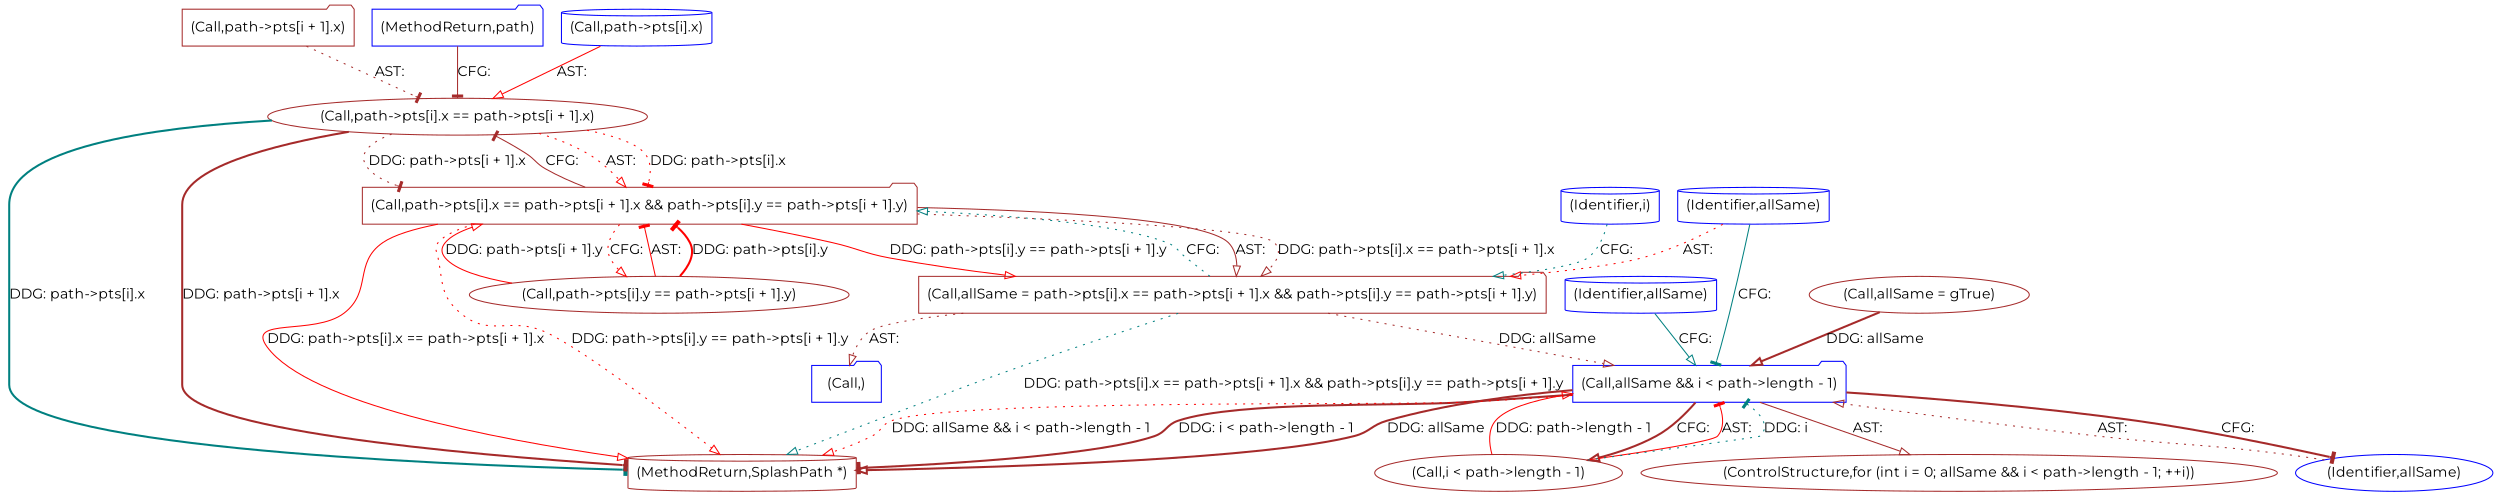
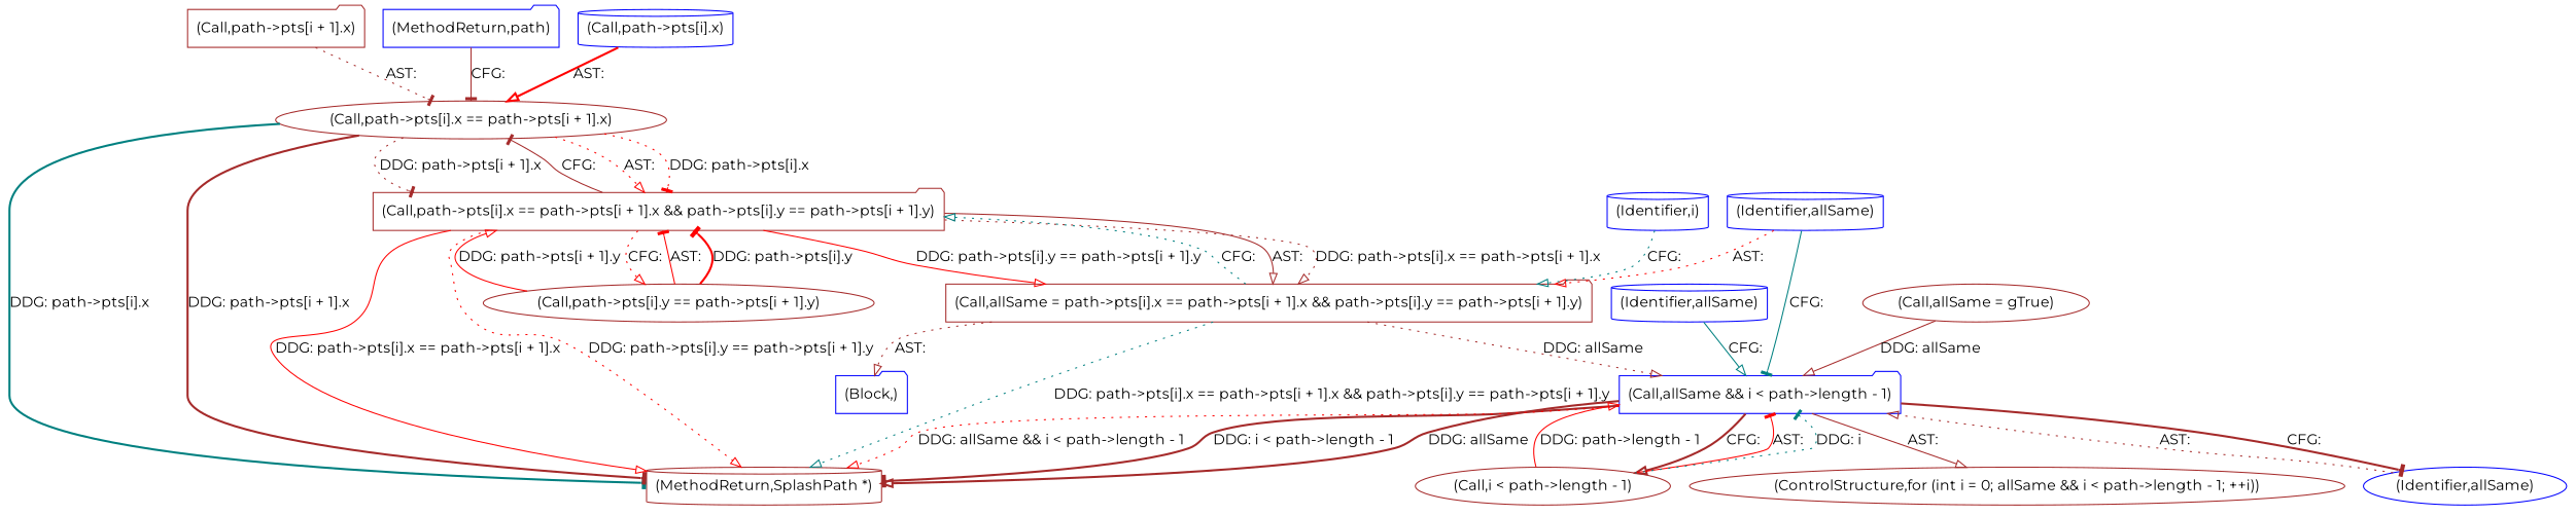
  digraph {
    fontname=Montserrat
    node [color=brown fontname=Montserrat shape=ellipse]
    edge [arrowhead=onormal color=brown fontname=Montserrat style=dotted]
    n1 [label="(Call,path->pts[i].x == path->pts[i + 1].x)"]
    n2 [label="(Call,path->pts[i].x == path->pts[i + 1].x && path->pts[i].y == path->pts[i + 1].y)" shape=folder]
    n3 [label="(MethodReturn,SplashPath *)" shape=cylinder]
    n4 [label="(Call,allSame = path->pts[i].x == path->pts[i + 1].x && path->pts[i].y == path->pts[i + 1].y)" shape=folder]
    n5 [label="(Call,path->pts[i].y == path->pts[i + 1].y)"]
    n6 [label="(Call,path->pts[i + 1].x)" shape=folder]
    n7 [color=blue label="(Call,allSame && i < path->length - 1)" shape=folder]
-   n8 [color=blue label="(Call,)" shape=folder]
+   n8 [color=blue label="(Block,)" shape=folder]
    n9 [color=blue label="(Identifier,allSame)"]
    n10 [label="(Call,i < path->length - 1)"]
    n11 [label="(ControlStructure,for (int i = 0; allSame && i < path->length - 1; ++i))"]
    n12 [label="(Call,allSame = gTrue)"]
    n13 [color=blue label="(Identifier,allSame)" shape=cylinder]
    n14 [color=blue label="(MethodReturn,path)" shape=folder]
    n15 [color=blue label="(Call,path->pts[i].x)" shape=cylinder]
    n16 [color=blue label="(Identifier,i)" shape=cylinder]
    n17 [color=blue label="(Identifier,allSame)" shape=cylinder]
    n1 -> n2 [color=red label="AST: "]
    n1 -> n2 [arrowhead=tee color=red label="DDG: path->pts[i].x"]
    n1 -> n2 [arrowhead=tee label="DDG: path->pts[i + 1].x"]
    n1 -> n3 [arrowhead=tee color=teal label="DDG: path->pts[i].x" style=bold]
    n1 -> n3 [arrowhead=tee label="DDG: path->pts[i + 1].x" style=bold]
    n2 -> n1 [arrowhead=tee label="CFG: " style=solid]
    n2 -> n3 [color=red label="DDG: path->pts[i].x == path->pts[i + 1].x" style=solid]
    n2 -> n3 [color=red label="DDG: path->pts[i].y == path->pts[i + 1].y"]
    n2 -> n4 [label="AST: " style=solid]
    n2 -> n4 [label="DDG: path->pts[i].x == path->pts[i + 1].x"]
    n2 -> n4 [color=red label="DDG: path->pts[i].y == path->pts[i + 1].y" style=solid]
    n2 -> n5 [color=red label="CFG: "]
    n4 -> n2 [color=teal label="CFG: "]
    n4 -> n3 [color=teal label="DDG: path->pts[i].x == path->pts[i + 1].x && path->pts[i].y == path->pts[i + 1].y"]
    n4 -> n7 [label="DDG: allSame"]
    n4 -> n8 [label="AST: "]
    n5 -> n2 [arrowhead=tee color=red label="AST: " style=solid]
    n5 -> n2 [arrowhead=tee color=red label="DDG: path->pts[i].y" style=bold]
    n5 -> n2 [color=red label="DDG: path->pts[i + 1].y" style=solid]
    n6 -> n1 [arrowhead=tee label="AST: "]
    n7 -> n3 [arrowhead=tee label="DDG: i < path->length - 1" style=bold]
    n7 -> n3 [label="DDG: allSame" style=bold]
    n7 -> n3 [color=red label="DDG: allSame && i < path->length - 1"]
    n7 -> n9 [arrowhead=tee label="CFG: " style=bold]
    n7 -> n10 [label="CFG: " style=bold]
    n7 -> n11 [label="AST: " style=solid]
    n9 -> n7 [label="AST: "]
    n10 -> n7 [arrowhead=tee color=red label="AST: " style=solid]
    n10 -> n7 [arrowhead=tee color=teal label="DDG: i"]
    n10 -> n7 [color=red label="DDG: path->length - 1" style=solid]
-   n12 -> n7 [label="DDG: allSame" style=bold]
+   n12 -> n7 [label="DDG: allSame" style=solid]
    n13 -> n4 [color=red label="AST: "]
    n13 -> n7 [arrowhead=tee color=teal label="CFG: " style=solid]
    n14 -> n1 [arrowhead=tee label="CFG: " style=solid]
-   n15 -> n1 [color=red label="AST: " style=solid]
+   n15 -> n1 [color=red label="AST: " style=bold]
    n16 -> n4 [color=teal label="CFG: "]
    n17 -> n7 [color=teal label="CFG: " style=solid]
  }
